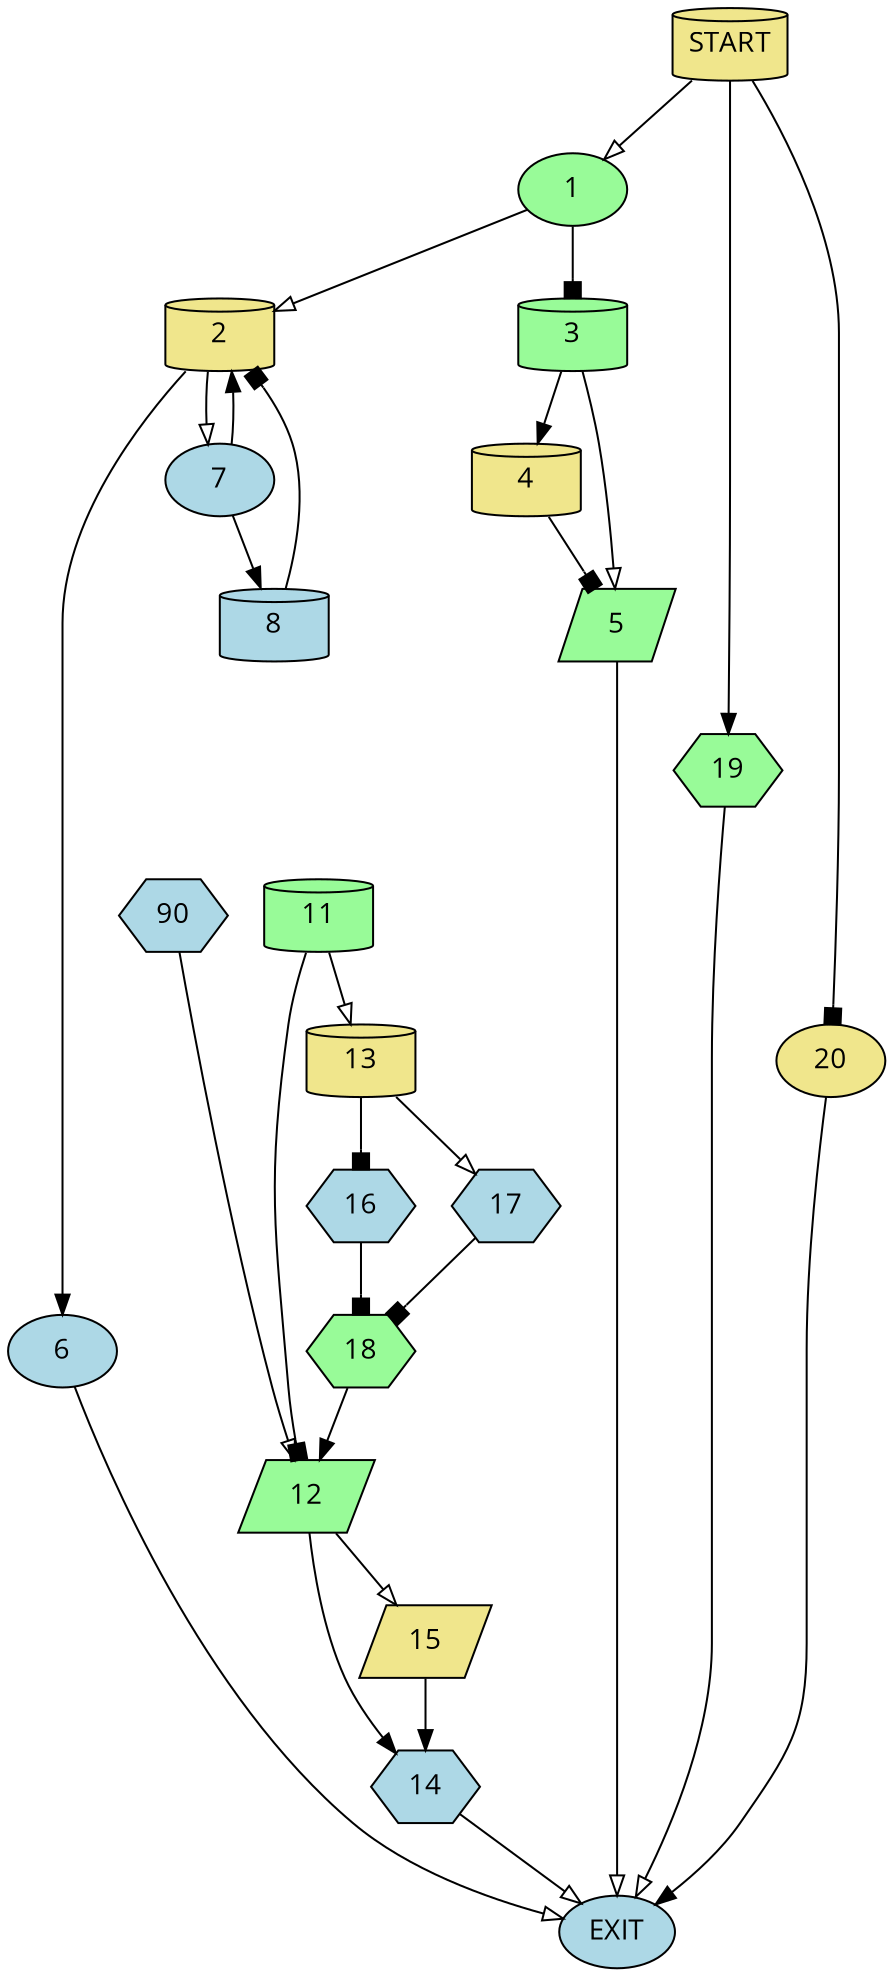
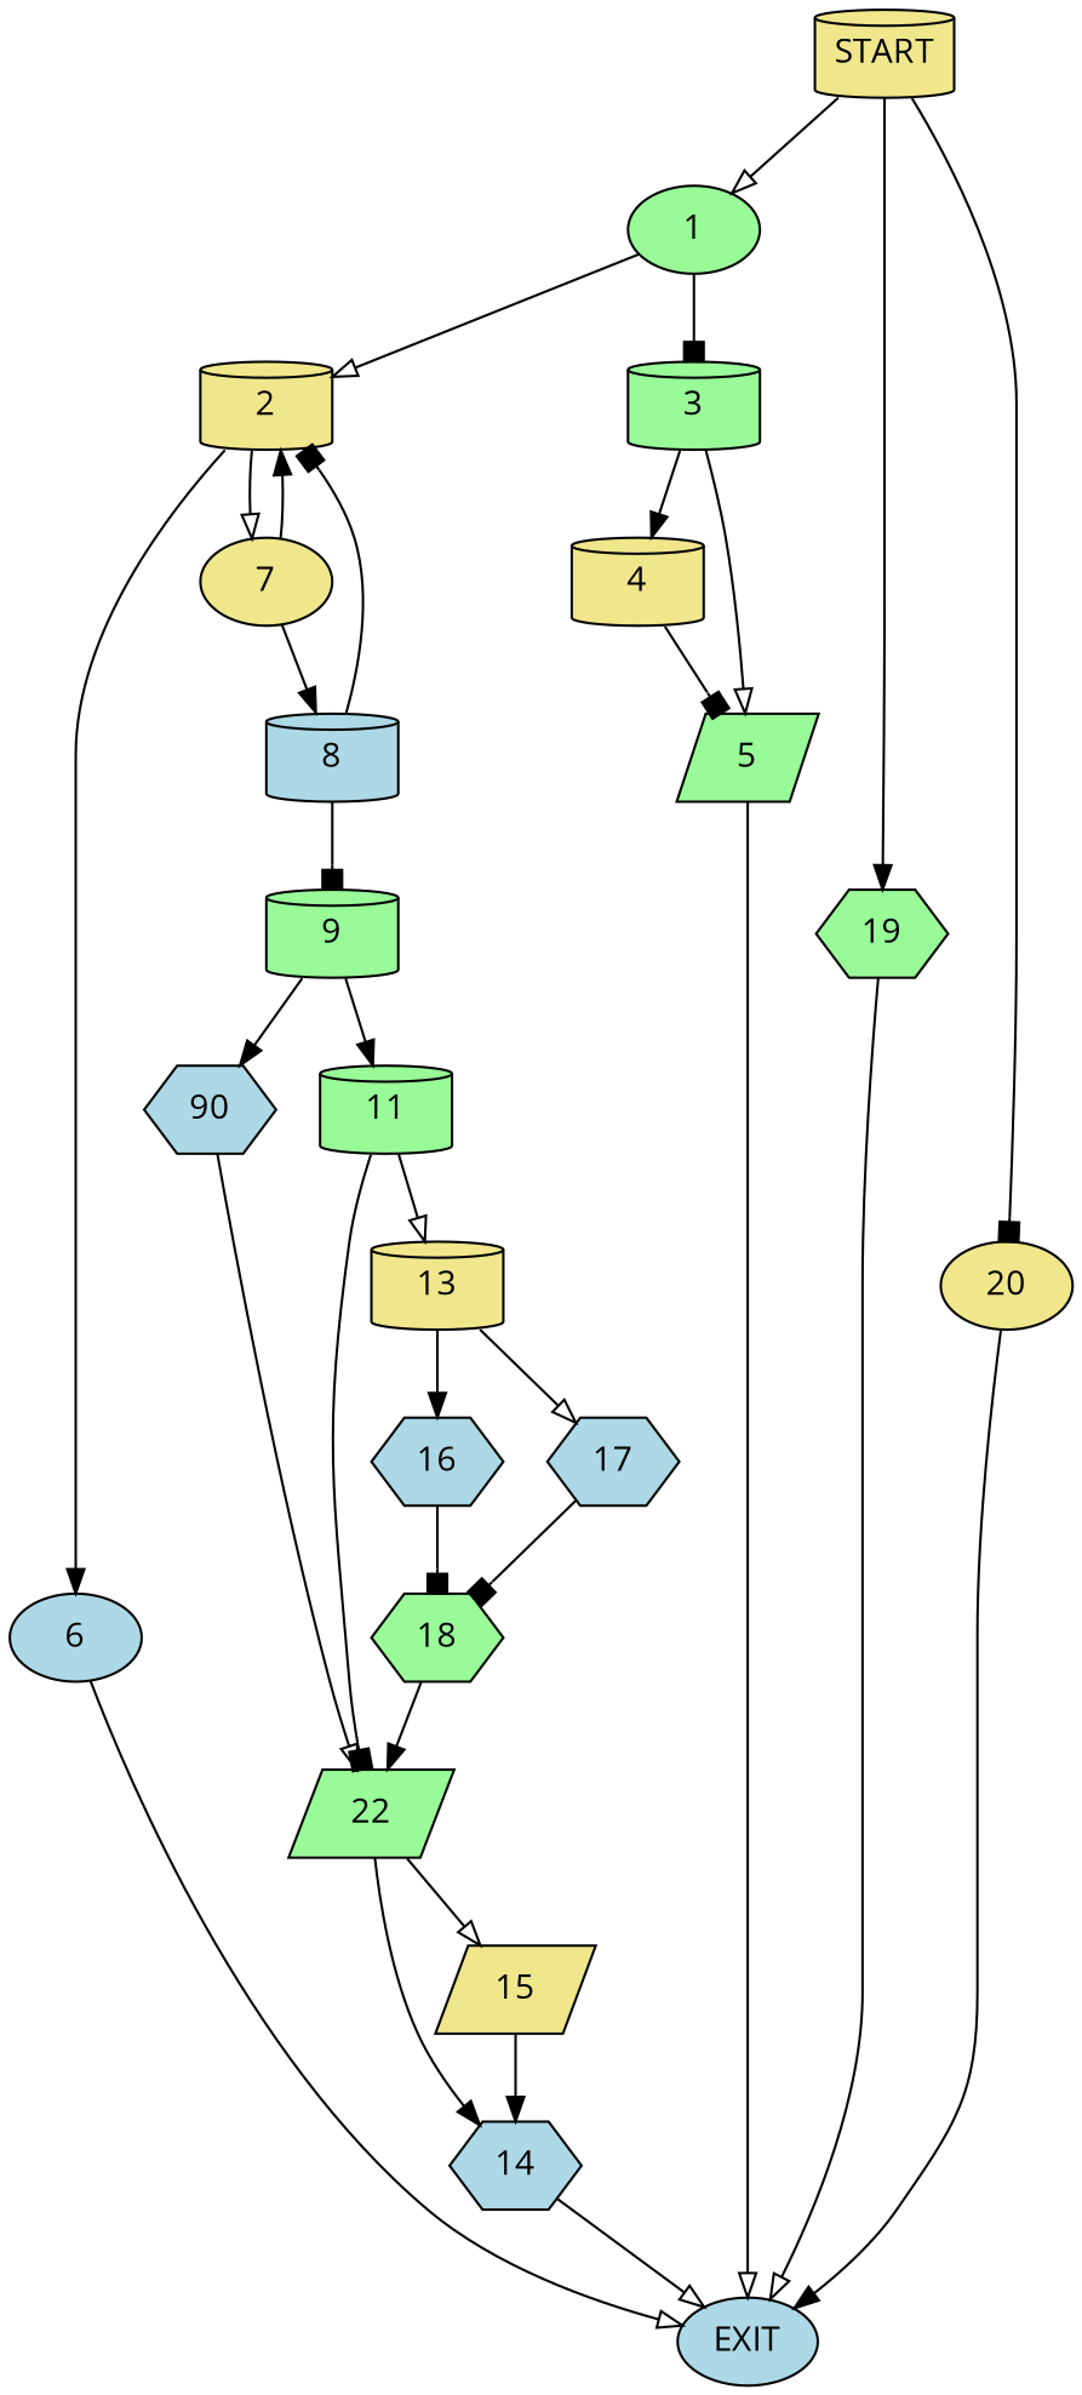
  digraph {
    fontname="Open Sans"
    node [fillcolor=palegreen fontname="Open Sans" shape=cylinder style=filled]
    edge [arrowhead=onormal fontname="Open Sans"]
    n1 [fillcolor=khaki label=START]
    1 [shape=ellipse]
    19 [shape=hexagon]
    20 [fillcolor=khaki shape=ellipse]
    2 [fillcolor=khaki]
    3
    n7 [fillcolor=lightblue label=EXIT shape=ellipse]
    6 [fillcolor=lightblue shape=ellipse]
-   7 [fillcolor=lightblue shape=ellipse]
+   7 [fillcolor=khaki shape=ellipse]
    4 [fillcolor=khaki]
    5 [shape=parallelogram]
    8 [fillcolor=lightblue]
+   9
    n14 [fillcolor=lightblue label=90 shape=hexagon]
    11
-   12 [shape=parallelogram]
+   12 [shape=parallelogram label=22]
    13 [fillcolor=khaki]
    14 [fillcolor=lightblue shape=hexagon]
    15 [fillcolor=khaki shape=parallelogram]
    16 [fillcolor=lightblue shape=hexagon]
    17 [fillcolor=lightblue shape=hexagon]
    18 [shape=hexagon]
    n1 -> 1
    n1 -> 19 [arrowhead=normal]
    n1 -> 20 [arrowhead=box]
    1 -> 2
    1 -> 3 [arrowhead=box]
    19 -> n7
    20 -> n7 [arrowhead=normal]
    2 -> 6 [arrowhead=normal]
    2 -> 7
    3 -> 4 [arrowhead=normal]
    3 -> 5
    6 -> n7
    7 -> 2 [arrowhead=normal]
    7 -> 8 [arrowhead=normal]
    4 -> 5 [arrowhead=box]
    5 -> n7
    8 -> 2 [arrowhead=box]
+   8 -> 9 [arrowhead=box]
+   9 -> n14 [arrowhead=normal]
+   9 -> 11 [arrowhead=normal]
    n14 -> 12
    11 -> 12 [arrowhead=box]
    11 -> 13
    12 -> 14 [arrowhead=normal]
    12 -> 15
-   13 -> 16 [arrowhead=box]
+   13 -> 16 [arrowhead=normal]
    13 -> 17
    14 -> n7
    15 -> 14 [arrowhead=normal]
    16 -> 18 [arrowhead=box]
    17 -> 18 [arrowhead=box]
    18 -> 12 [arrowhead=normal]
  }
